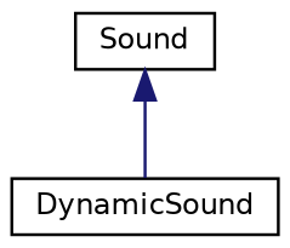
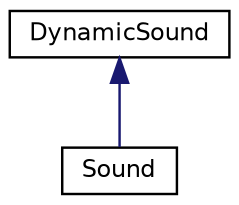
  digraph {
    rankdir=TB
    node [color=black fillcolor=white fontname=Helvetica fontsize=10 shape=record style=filled]
    n1 [height=0.2 label=Sound width=0.4]
    n2 [height=0.2 label=DynamicSound width=0.4]
-   n1 -> n2 [color=midnightblue dir=back fontname=Helvetica fontsize=10 labelfontname=Helvetica labelfontsize=10 style=solid]
+   n2 -> n1 [color=midnightblue dir=back fontname=Helvetica fontsize=10 labelfontname=Helvetica labelfontsize=10 style=solid]
  }
